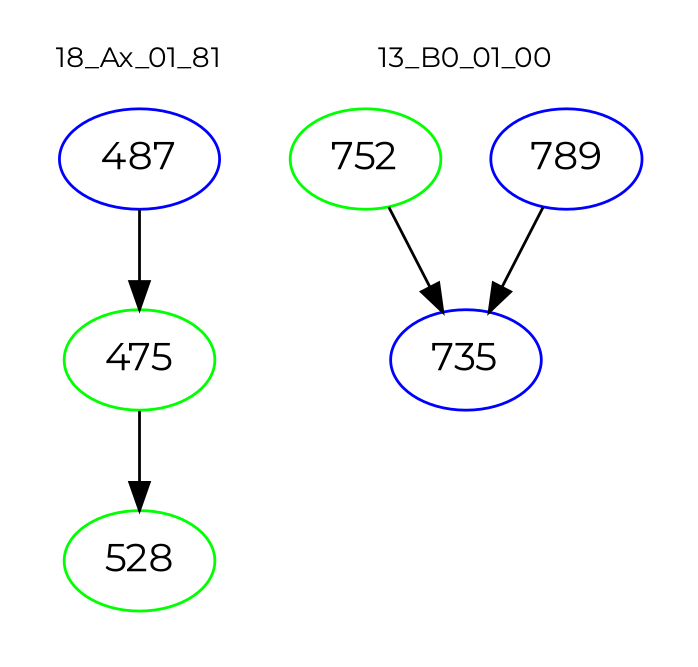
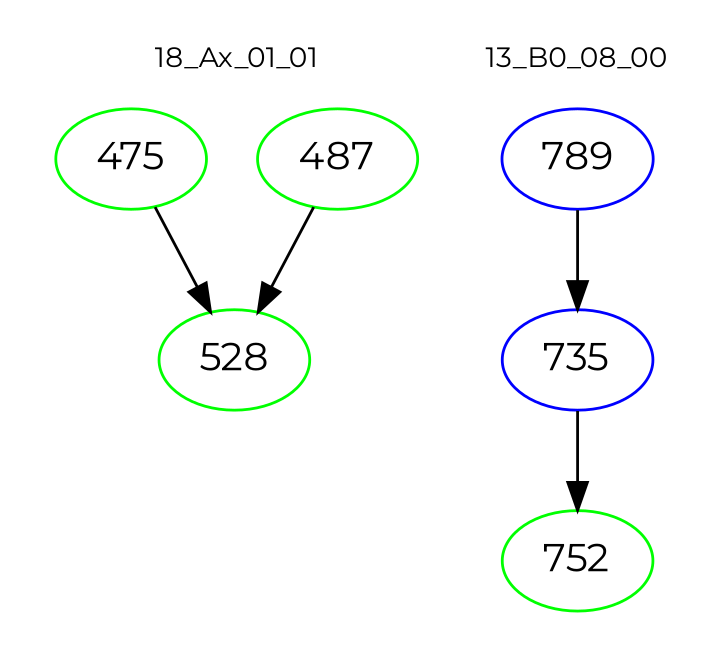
  digraph {
    fontname=Montserrat
    node [color=blue fontname=Montserrat]
    edge [color=black fontname=Montserrat]
-   n1 [label=487]
+   n1 [color=green label=487]
    n2 [color=green label=475]
    n3 [color=green label=528]
    n4 [label=789]
    n5 [label=735]
    n6 [color=green label=752]
    subgraph cluster_1 {
      color=white
      fontsize=10
-     label="18_Ax_01_81"
+     label="18_Ax_01_01"
      n1
      n2
      n3
    }
    subgraph cluster_2 {
      color=white
      fontsize=10
-     label="13_B0_01_00"
+     label="13_B0_08_00"
      n4
      n5
      n6
    }
-   n1 -> n2
+   n1 -> n3
    n2 -> n3
    n4 -> n5
-   n6 -> n5
+   n5 -> n6
  }
